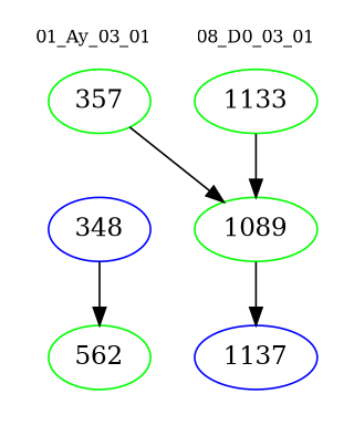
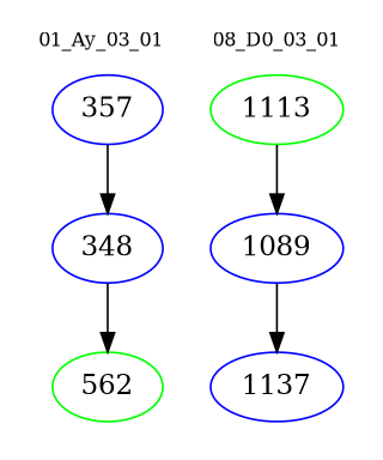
  digraph {
    node [color=green]
    edge [color=black]
-   n1 [label=357]
+   n1 [color=blue label=357]
    n2 [color=blue label=348]
    n3 [label=562]
-   n4 [label=1133]
-   n5 [label=1089]
+   n4 [label=1113]
+   n5 [color=blue label=1089]
    n6 [color=blue label=1137]
    subgraph cluster_1 {
      color=white
      fontsize=10
      label="01_Ay_03_01"
      n1
      n2
      n3
    }
    subgraph cluster_2 {
      color=white
      fontsize=10
      label="08_D0_03_01"
      n4
      n5
      n6
    }
-   n1 -> n5
+   n1 -> n2
    n2 -> n3
    n4 -> n5
    n5 -> n6
  }
